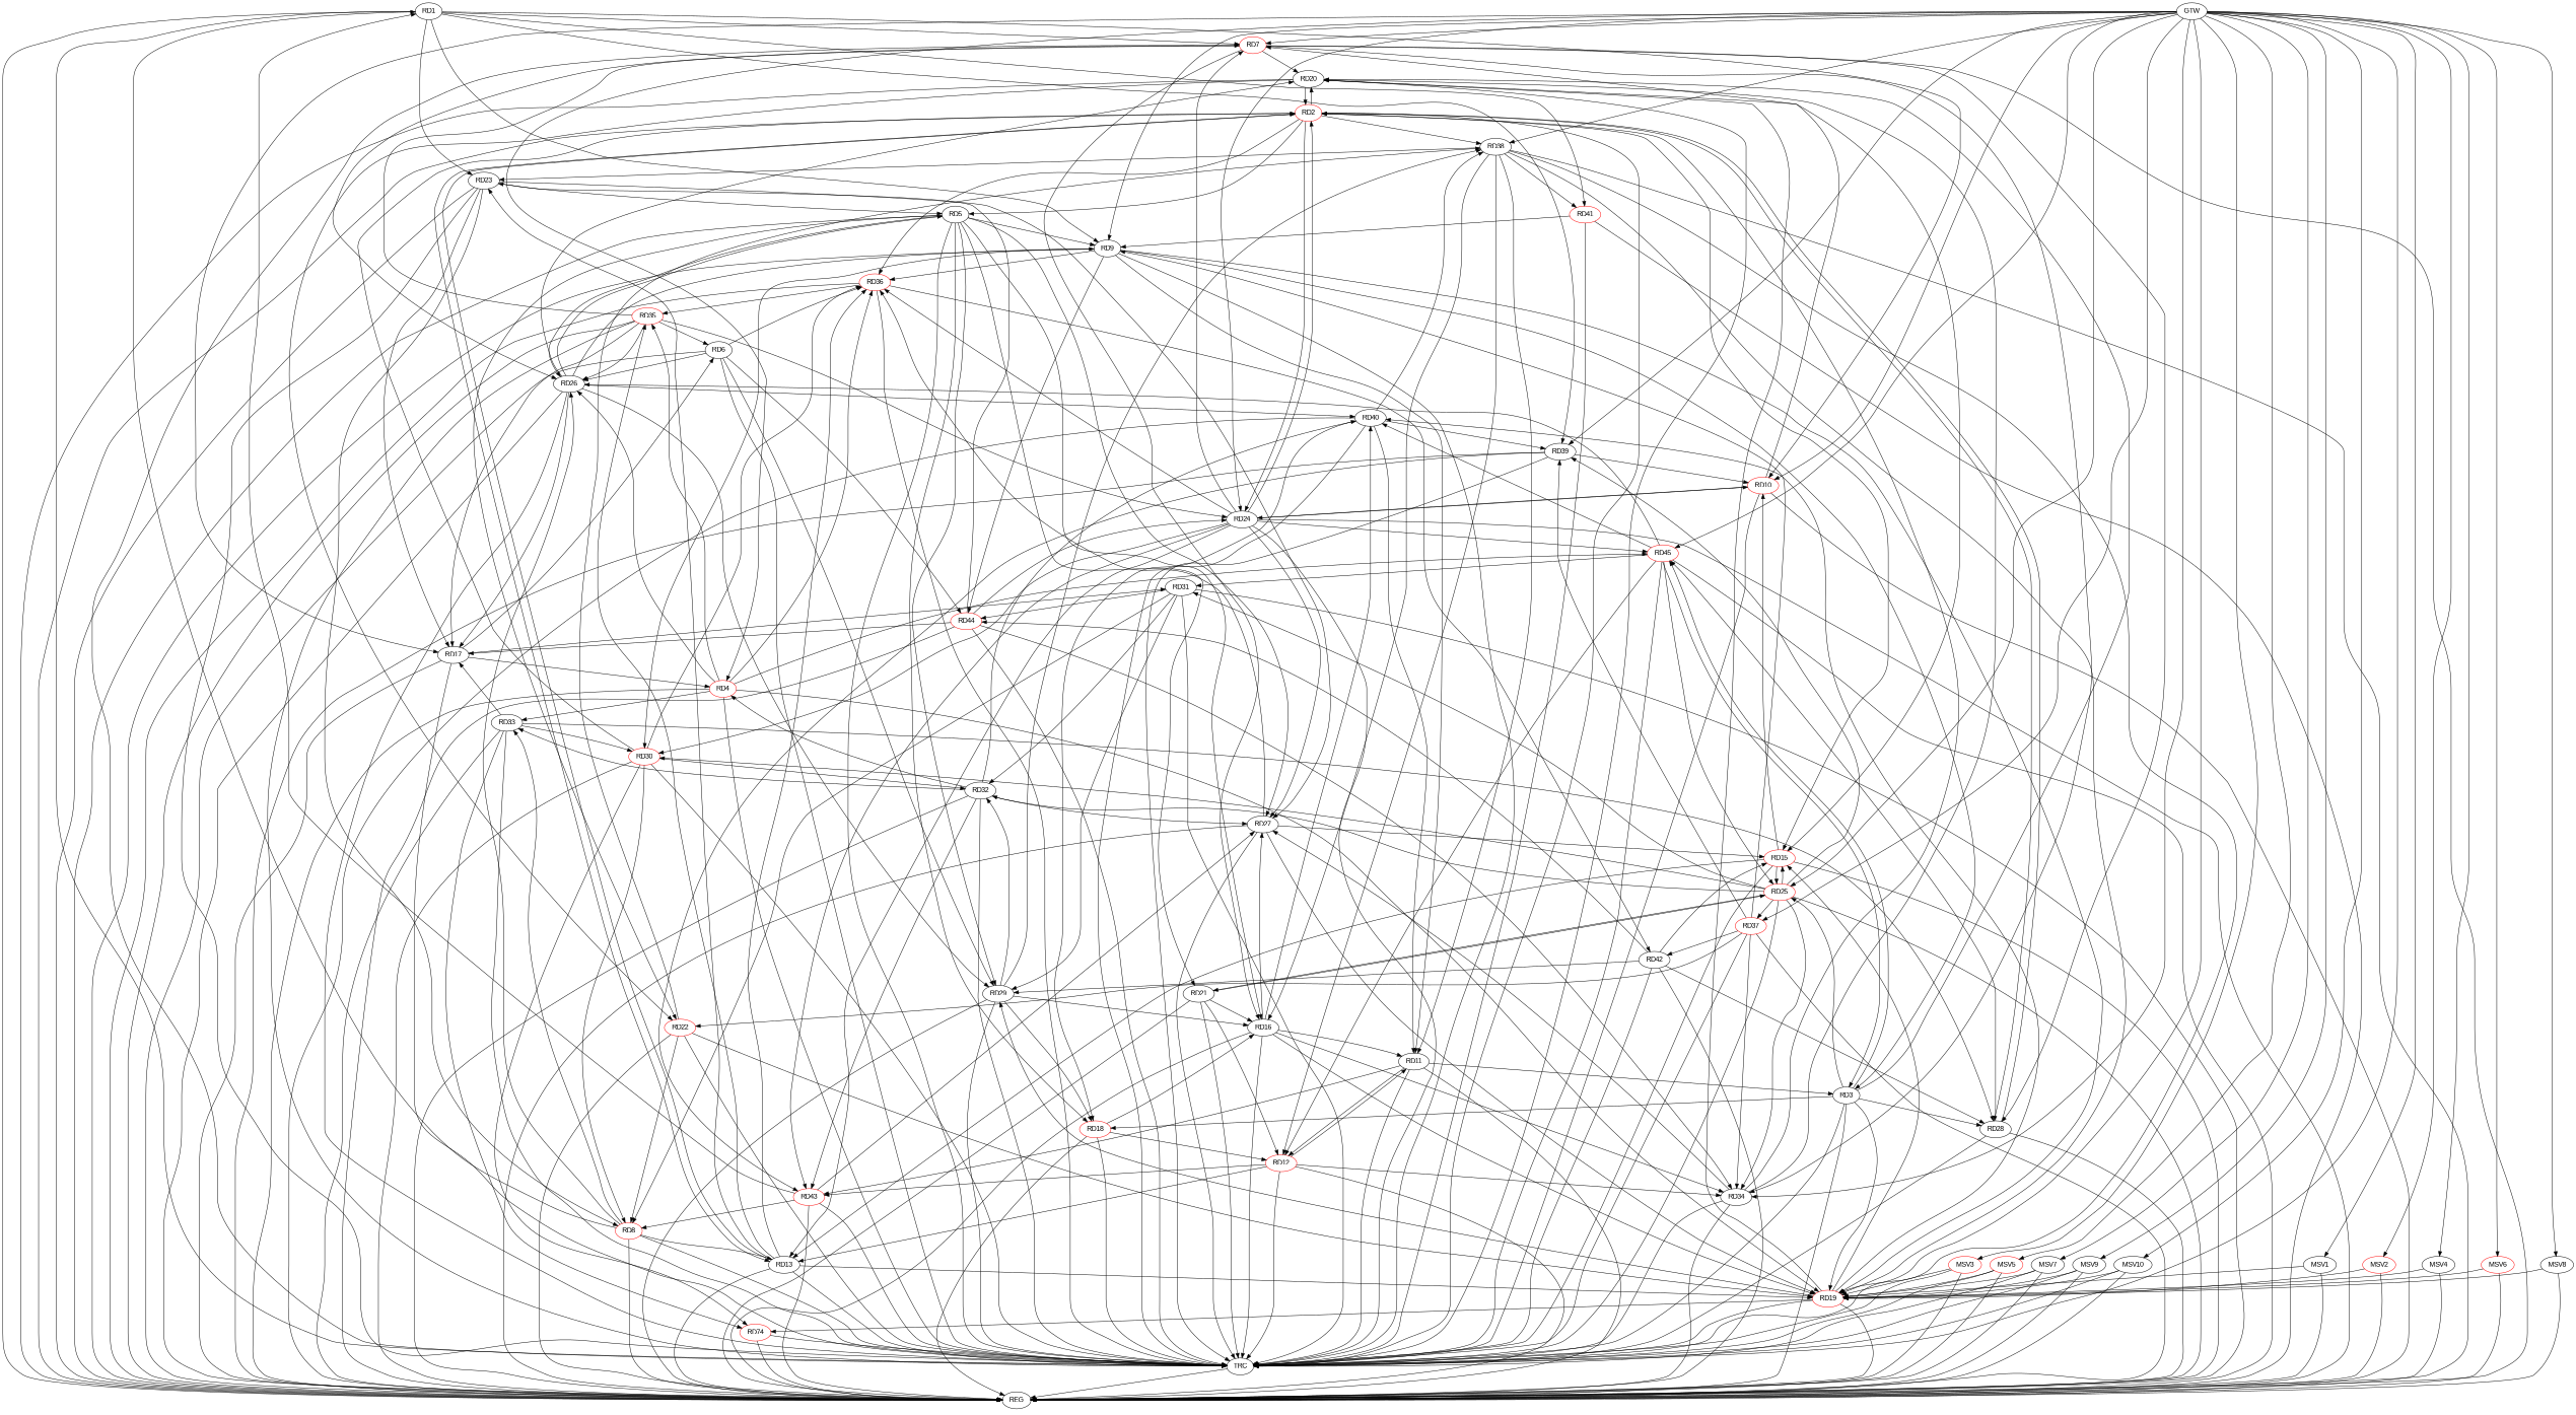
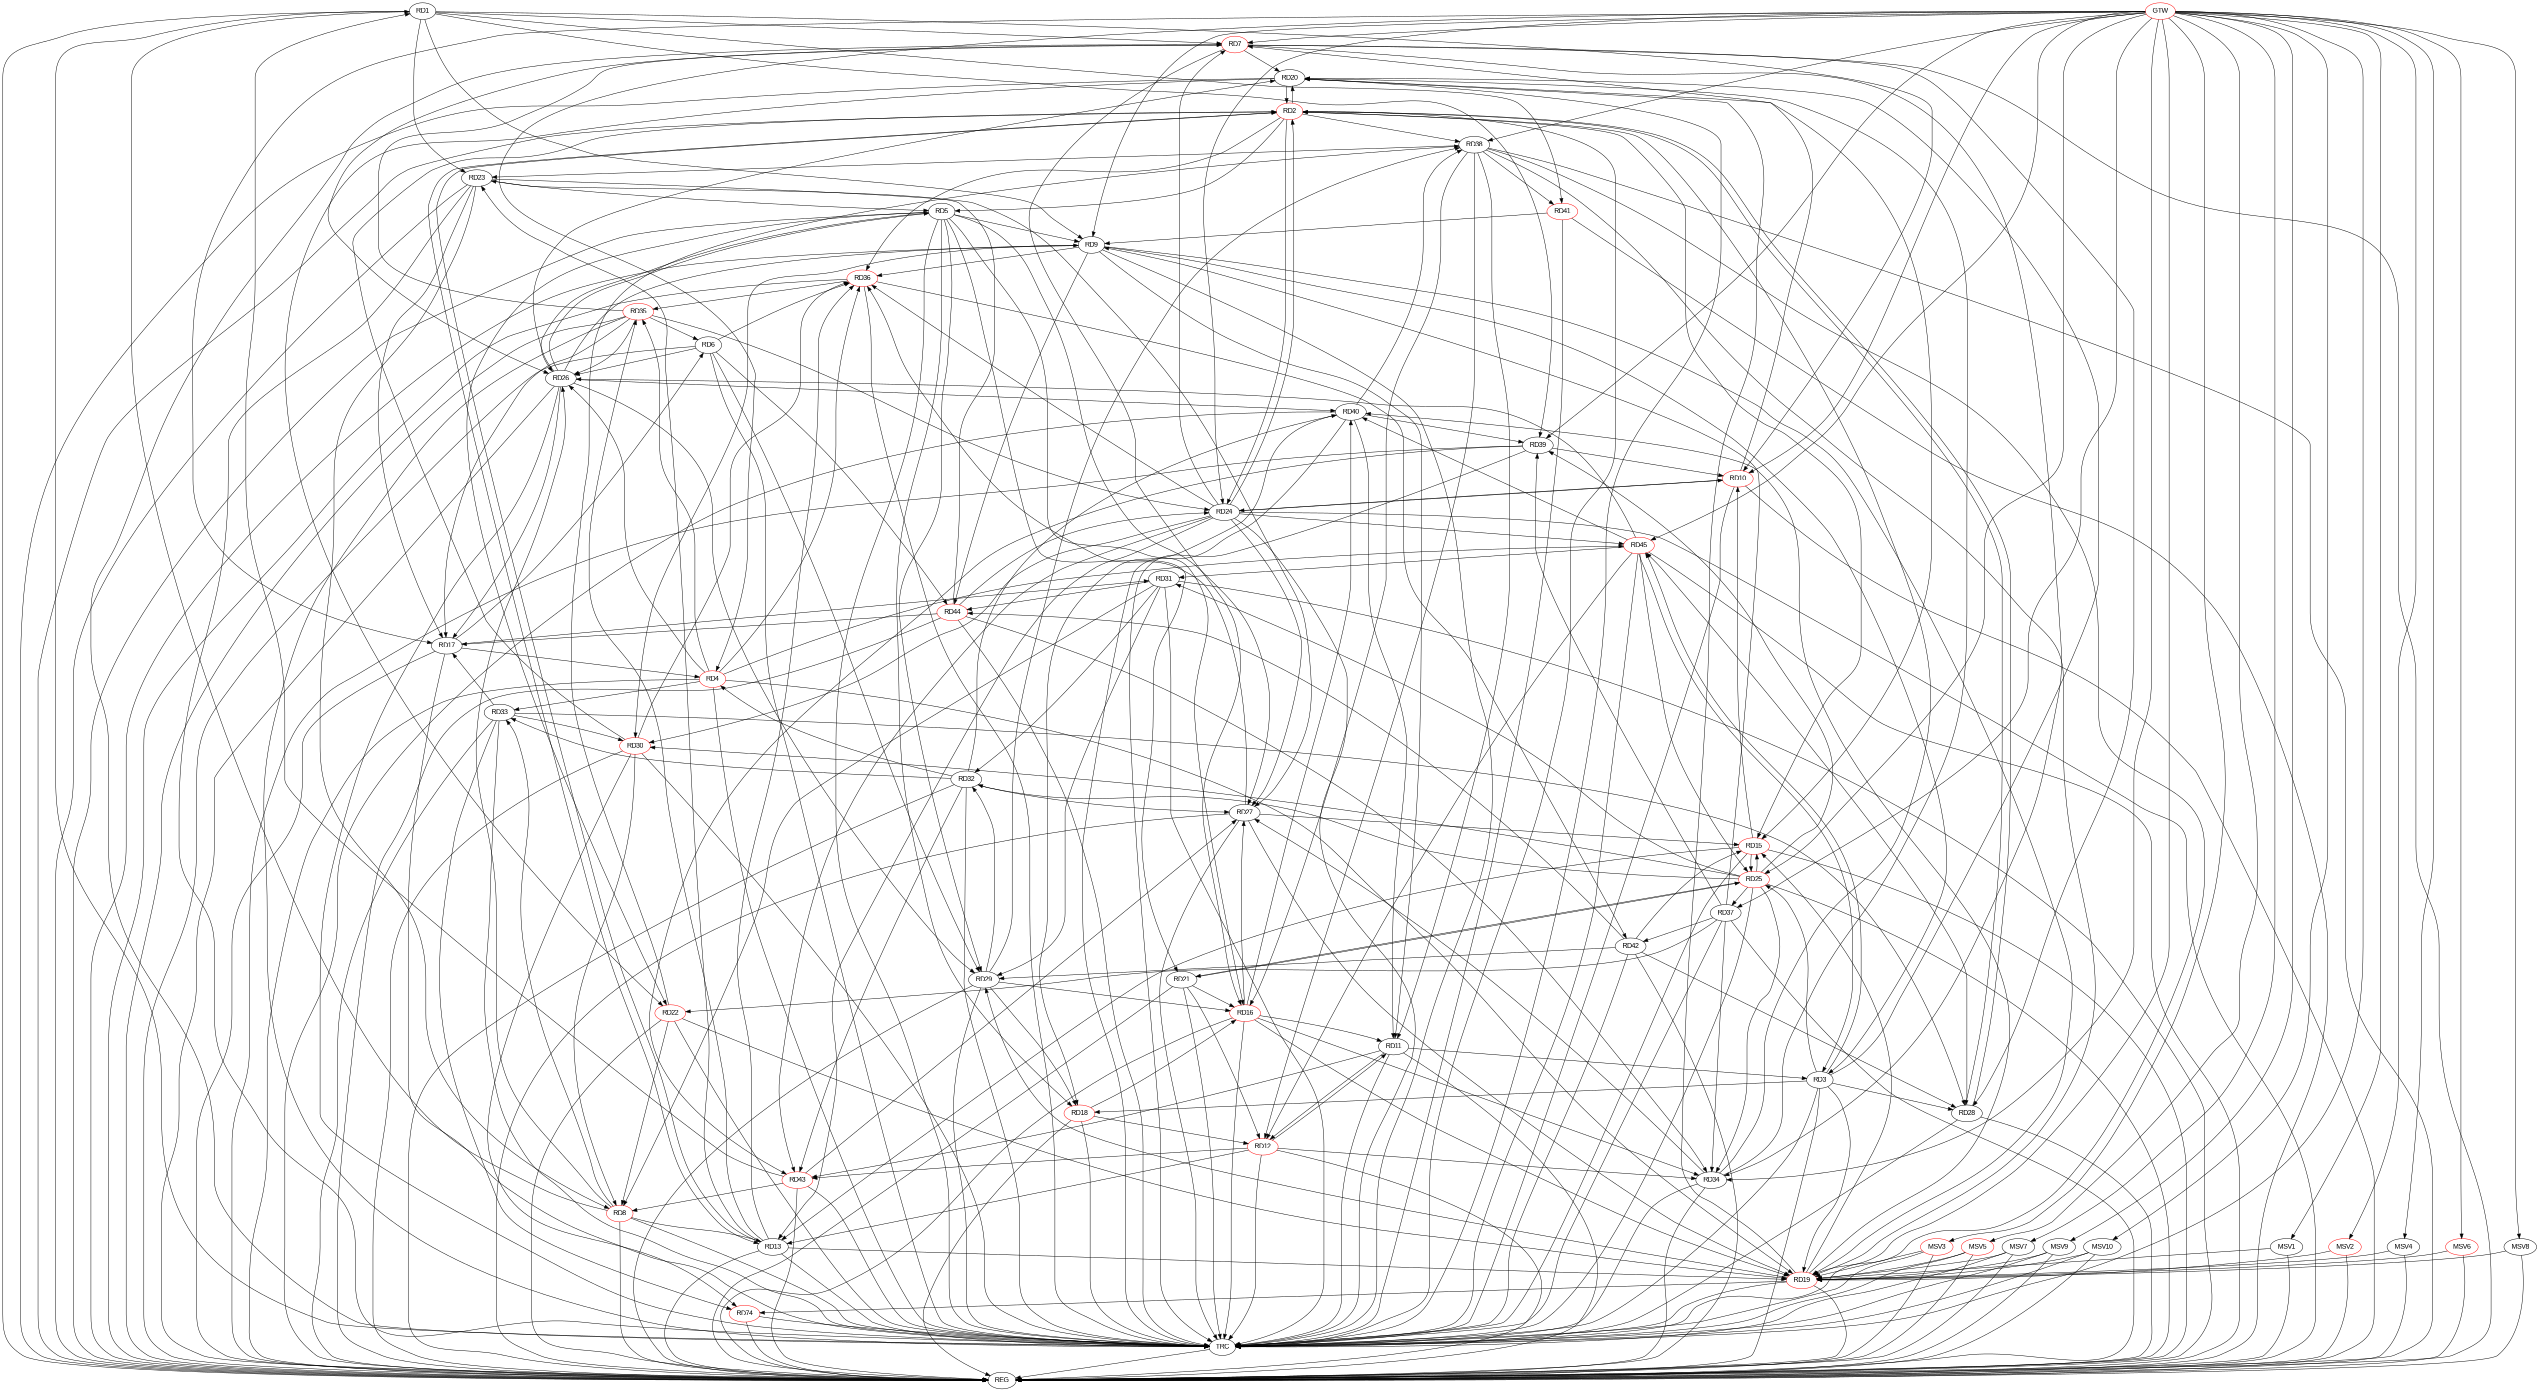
  strict digraph {
    fontname="Liberation Sans"
    node [color=black fontname="Liberation Sans"]
    edge [fontname="Liberation Sans"]
    n1 [label=RD1]
    n2 [color=red label=RD7]
    n3 [label=RD9]
    n4 [color=red label=RD10]
    n5 [label=RD23]
    n6 [label=RD39]
    n7 [color=red label=RD41]
    n8 [label=REG]
    n9 [label=TRC]
    n10 [label=RD20]
    n11 [label=RD28]
    n12 [label=RD26]
-   n13 [label=RD16]
+   n13 [color=red label=RD16]
    n14 [label=RD34]
    n15 [color=red label=RD36]
    n16 [label=RD3]
    n17 [color=red label=RD19]
    n18 [color=red label=RD44]
    n19 [label=RD11]
    n20 [color=red label=RD30]
    n21 [label=RD24]
    n22 [label=RD5]
    n23 [label=RD27]
    n24 [color=red label=RD8]
    n25 [label=RD17]
    n26 [color=red label=RD43]
    n27 [color=red label=RD2]
    n28 [label=RD13]
    n29 [color=red label=RD15]
    n30 [label=RD38]
    n31 [color=red label=RD18]
    n32 [label=RD21]
    n33 [color=red label=RD22]
    n34 [label=RD29]
    n35 [color=red label=RD35]
    n36 [color=red label=RD25]
    n37 [color=red label=RD45]
    n38 [label=RD42]
    n39 [color=red label=RD12]
    n40 [color=red label=RD74]
    n41 [label=RD40]
    n42 [label=RD31]
-   n43 [color=red label=RD37]
+   n43 [label=RD37]
    n44 [label=RD32]
    n45 [color=red label=RD4]
    n46 [label=RD33]
    n47 [label=RD6]
-   n48 [label=GTW]
+   n48 [color=red label=GTW]
    n49 [label=MSV1]
    n50 [color=red label=MSV2]
    n51 [color=red label=MSV3]
    n52 [label=MSV4]
    n53 [color=red label=MSV5]
    n54 [color=red label=MSV6]
    n55 [label=MSV7]
    n56 [label=MSV8]
    n57 [label=MSV9]
    n58 [label=MSV10]
    n1 -> n2
    n1 -> n3
    n1 -> n4
    n1 -> n5
    n1 -> n6
    n1 -> n7
    n1 -> n8
    n1 -> n9
    n2 -> n8
    n2 -> n9
    n2 -> n10
    n2 -> n11
    n2 -> n12
    n2 -> n13
    n2 -> n14
    n3 -> n8
    n3 -> n9
    n3 -> n15
    n3 -> n16
    n3 -> n17
    n3 -> n18
    n3 -> n19
    n3 -> n20
    n4 -> n2
    n4 -> n8
    n4 -> n9
    n4 -> n21
    n5 -> n8
    n5 -> n9
    n5 -> n22
    n5 -> n23
    n5 -> n24
    n5 -> n25
    n6 -> n4
    n6 -> n8
    n6 -> n9
    n6 -> n26
    n7 -> n3
    n7 -> n8
    n7 -> n9
    n9 -> n8
    n10 -> n8
    n10 -> n9
    n10 -> n27
    n10 -> n29
    n10 -> n33
    n11 -> n8
    n11 -> n9
    n11 -> n27
    n11 -> n37
    n12 -> n3
    n12 -> n8
    n12 -> n9
    n12 -> n10
    n12 -> n22
    n12 -> n25
    n12 -> n34
    n12 -> n41
    n13 -> n8
    n13 -> n9
    n13 -> n14
    n13 -> n17
    n13 -> n19
    n13 -> n23
    n13 -> n41
    n14 -> n8
    n14 -> n9
    n14 -> n10
    n14 -> n23
    n14 -> n27
    n15 -> n8
    n15 -> n9
    n15 -> n35
    n15 -> n38
    n16 -> n8
    n16 -> n9
    n16 -> n10
    n16 -> n11
    n16 -> n17
    n16 -> n31
    n16 -> n36
    n16 -> n37
    n17 -> n8
    n17 -> n9
    n17 -> n10
    n17 -> n29
    n17 -> n34
    n17 -> n40
    n17 -> n41
    n18 -> n5
    n18 -> n8
    n18 -> n9
    n18 -> n14
    n18 -> n21
    n18 -> n25
    n19 -> n8
    n19 -> n9
    n19 -> n16
    n19 -> n26
    n19 -> n39
    n20 -> n8
    n20 -> n9
    n20 -> n15
    n20 -> n24
    n20 -> n27
    n20 -> n40
-   n20 -> n44
    n21 -> n2
    n21 -> n4
    n21 -> n8
    n21 -> n9
    n21 -> n15
    n21 -> n20
    n21 -> n23
    n21 -> n26
    n21 -> n27
    n21 -> n28
    n21 -> n37
    n22 -> n3
    n22 -> n8
    n22 -> n9
    n22 -> n12
    n22 -> n13
    n22 -> n23
    n22 -> n31
    n22 -> n32
    n22 -> n33
    n22 -> n34
    n23 -> n8
    n23 -> n9
    n23 -> n15
    n23 -> n17
    n23 -> n29
    n24 -> n1
    n24 -> n8
    n24 -> n9
    n24 -> n12
    n24 -> n28
    n24 -> n46
    n25 -> n8
    n25 -> n9
    n25 -> n42
    n25 -> n45
    n25 -> n47
    n26 -> n1
    n26 -> n8
    n26 -> n9
    n26 -> n23
    n26 -> n24
    n27 -> n8
    n27 -> n9
    n27 -> n10
    n27 -> n11
    n27 -> n15
    n27 -> n21
    n27 -> n22
    n27 -> n28
    n27 -> n29
    n27 -> n30
    n28 -> n5
    n28 -> n8
    n28 -> n9
    n28 -> n15
    n28 -> n17
    n28 -> n27
    n28 -> n35
    n29 -> n4
    n29 -> n8
    n29 -> n9
    n29 -> n28
    n29 -> n36
    n30 -> n5
    n30 -> n7
    n30 -> n8
    n30 -> n9
    n30 -> n13
    n30 -> n17
    n30 -> n19
    n30 -> n39
    n31 -> n8
    n31 -> n9
    n31 -> n13
    n31 -> n39
    n32 -> n8
    n32 -> n9
    n32 -> n13
    n32 -> n36
    n32 -> n39
    n33 -> n8
    n33 -> n9
    n33 -> n17
    n33 -> n24
    n33 -> n30
    n34 -> n8
    n34 -> n9
    n34 -> n13
    n34 -> n30
    n34 -> n31
    n34 -> n44
    n35 -> n2
    n35 -> n8
    n35 -> n9
    n35 -> n12
    n35 -> n21
    n35 -> n25
    n35 -> n47
    n36 -> n6
    n36 -> n8
    n36 -> n9
    n36 -> n14
    n36 -> n20
    n36 -> n29
    n36 -> n32
    n36 -> n42
    n36 -> n43
    n36 -> n44
    n37 -> n8
    n37 -> n9
    n37 -> n12
    n37 -> n16
    n37 -> n36
    n37 -> n39
    n37 -> n41
    n37 -> n42
    n38 -> n8
    n38 -> n9
    n38 -> n11
    n38 -> n18
    n38 -> n29
    n38 -> n34
    n39 -> n8
    n39 -> n9
    n39 -> n14
    n39 -> n19
    n39 -> n26
    n39 -> n28
    n40 -> n8
    n40 -> n9
    n41 -> n6
    n41 -> n8
    n41 -> n9
    n41 -> n19
    n41 -> n30
    n41 -> n31
    n42 -> n8
    n42 -> n9
    n42 -> n18
    n42 -> n24
    n42 -> n34
    n42 -> n44
    n43 -> n3
    n43 -> n6
    n43 -> n8
    n43 -> n9
    n43 -> n14
    n43 -> n33
    n43 -> n38
    n44 -> n8
    n44 -> n9
    n44 -> n23
    n44 -> n26
    n44 -> n41
    n44 -> n45
    n44 -> n46
    n45 -> n8
    n45 -> n9
    n45 -> n12
    n45 -> n15
    n45 -> n17
    n45 -> n35
    n45 -> n37
    n45 -> n46
    n46 -> n8
    n46 -> n9
    n46 -> n11
    n46 -> n20
    n46 -> n25
    n46 -> n40
    n47 -> n8
    n47 -> n9
    n47 -> n12
    n47 -> n15
    n47 -> n18
    n47 -> n34
    n48 -> n2
    n48 -> n3
    n48 -> n4
    n48 -> n6
    n48 -> n9
    n48 -> n14
    n48 -> n17
    n48 -> n21
    n48 -> n25
    n48 -> n30
    n48 -> n36
    n48 -> n37
    n48 -> n43
    n48 -> n45
    n48 -> n49
    n48 -> n50
    n48 -> n51
    n48 -> n52
    n48 -> n53
    n48 -> n54
    n48 -> n55
    n48 -> n56
    n48 -> n57
    n48 -> n58
    n49 -> n8
    n49 -> n17
    n50 -> n8
    n50 -> n17
    n51 -> n8
    n51 -> n9
    n51 -> n17
    n52 -> n8
    n52 -> n17
    n53 -> n8
    n53 -> n9
    n53 -> n17
    n54 -> n8
    n54 -> n17
    n55 -> n8
    n55 -> n9
    n55 -> n17
    n56 -> n8
    n56 -> n17
    n57 -> n8
    n57 -> n9
    n57 -> n17
    n58 -> n8
    n58 -> n9
    n58 -> n17
  }
